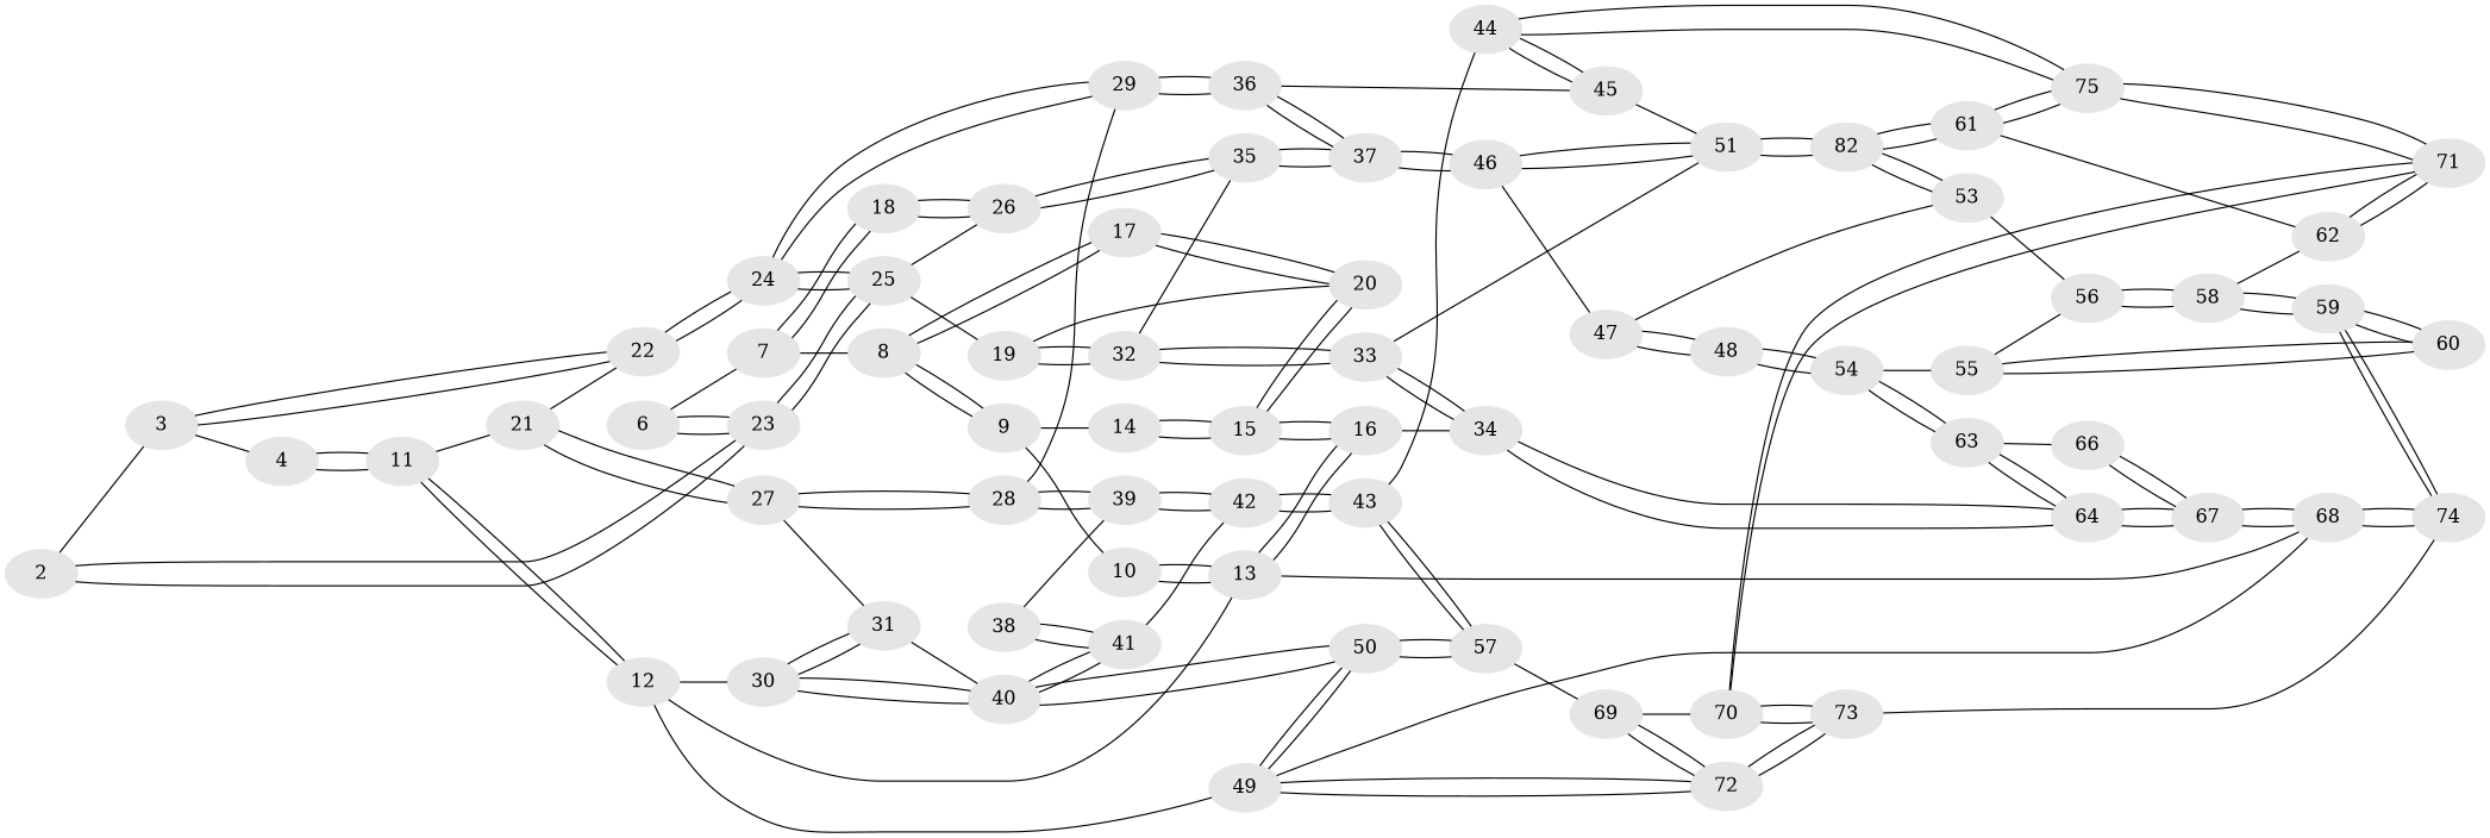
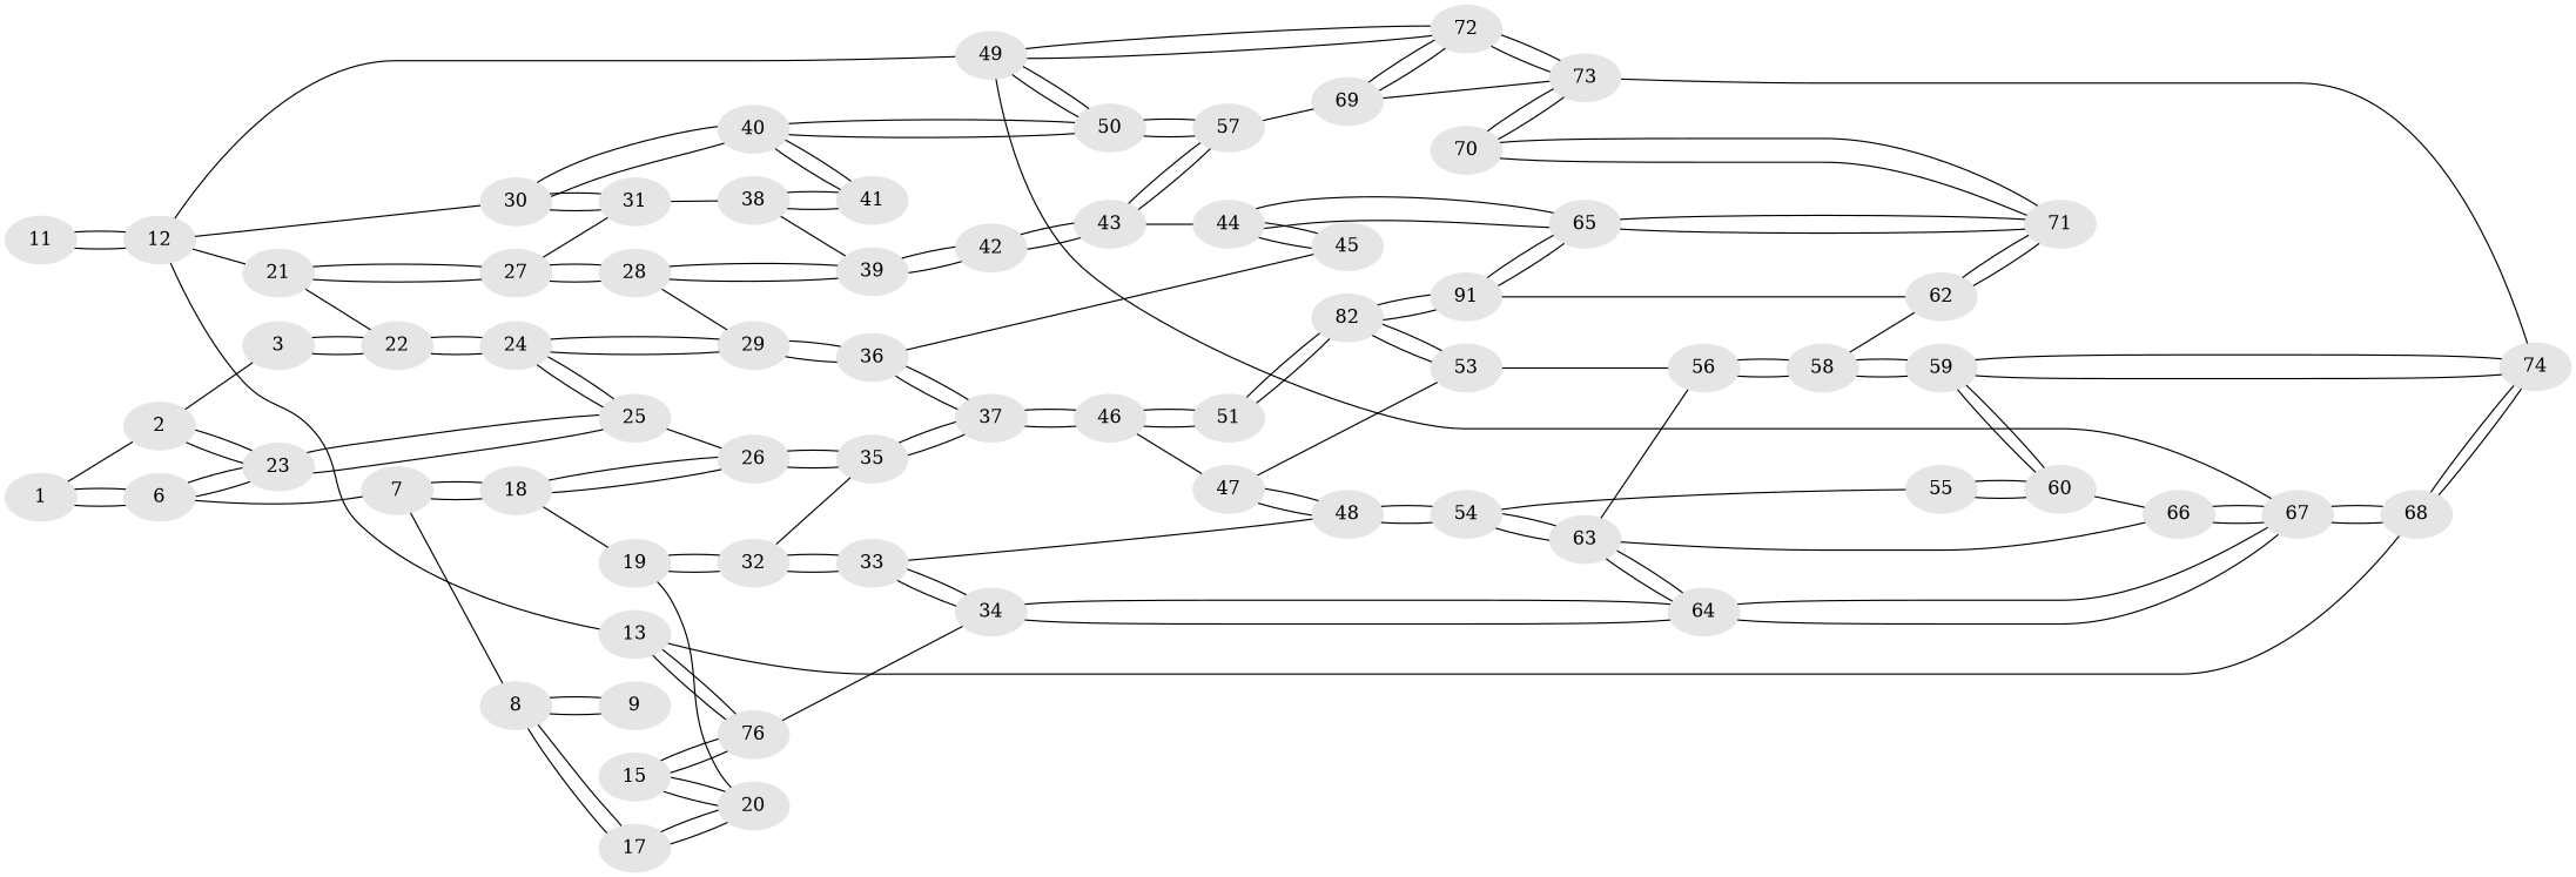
  graph {
    rankdir=LR
    node [color=gray90 style=filled]
+   1
    2
    6
    3
    23
    7
-   4
    22
    25
    11
    24
    12
    21
-   10
    13
    8
    18
    9
    17
    19
    26
-   14
    20
    15
-   16
+   16 [label=76]
    68
    30
    49
    27
    31
    40
    50
    72
    34
    74
    64
    32
    35
    33
    28
    29
    36
    37
    39
    38
    42
    45
    41
    48
    54
    67
    46
    51
    47
    43
    57
    44
-   65 [label=75]
+   65
    69
    71
    n61 [label=82]
    53
    56
    55
    63
    73
-   61
+   61 [label=91]
    62
    58
    60
    66
    59
    70
+   1 -- 2
+   1 -- 6
+   1 -- 6
    2 -- 3
    2 -- 23
    2 -- 23
    6 -- 23
    6 -- 23
    6 -- 7
-   3 -- 4
    3 -- 22
    3 -- 22
    23 -- 25
    23 -- 25
    7 -- 8
    7 -- 18
    7 -- 18
-   4 -- 11
-   4 -- 11
    22 -- 24
    22 -- 24
    25 -- 26
    11 -- 12
    11 -- 12
-   11 -- 21
+   12 -- 21
    24 -- 25
    24 -- 25
    24 -- 29
    24 -- 29
    12 -- 13
    12 -- 30
    12 -- 49
    21 -- 22
    21 -- 27
    21 -- 27
-   10 -- 13
-   10 -- 13
    13 -- 16
    13 -- 16
    13 -- 68
    8 -- 9
    8 -- 9
    8 -- 17
    8 -- 17
-   25 -- 19
+   18 -- 19
    18 -- 26
    18 -- 26
-   9 -- 10
-   9 -- 14
    17 -- 20
    17 -- 20
    19 -- 20
    19 -- 32
    19 -- 32
    26 -- 35
    26 -- 35
-   14 -- 15
-   14 -- 15
    15 -- 20
    15 -- 20
    15 -- 16
    15 -- 16
    16 -- 34
    68 -- 74
    68 -- 74
    30 -- 31
    30 -- 31
    30 -- 40
    30 -- 40
-   49 -- 68
+   49 -- 67
    49 -- 50
    49 -- 50
    49 -- 72
    49 -- 72
    27 -- 31
    27 -- 28
    27 -- 28
-   31 -- 40
+   31 -- 38
    40 -- 50
    40 -- 50
    40 -- 41
    40 -- 41
    50 -- 57
    50 -- 57
    72 -- 73
    72 -- 73
    34 -- 64
    34 -- 64
    64 -- 67
    64 -- 67
    32 -- 35
    32 -- 33
    32 -- 33
    35 -- 37
    35 -- 37
    33 -- 34
    33 -- 34
-   33 -- 51
+   33 -- 48
    28 -- 29
    28 -- 39
    28 -- 39
    29 -- 36
    29 -- 36
    36 -- 37
    36 -- 37
    36 -- 45
    37 -- 46
    37 -- 46
    39 -- 42
    39 -- 42
    38 -- 39
    38 -- 41
    38 -- 41
    42 -- 43
    42 -- 43
-   45 -- 51
-   41 -- 42
    48 -- 54
    48 -- 54
    54 -- 55
    54 -- 63
    54 -- 63
    67 -- 68
    67 -- 68
    46 -- 51
    46 -- 51
    46 -- 47
    51 -- n61
    51 -- n61
    47 -- 48
    47 -- 48
    47 -- 53
    43 -- 57
    43 -- 57
    43 -- 44
    57 -- 69
    44 -- 45
    44 -- 45
    44 -- 65
    44 -- 65
    65 -- 71
    65 -- 71
    69 -- 72
    69 -- 72
-   69 -- 70
+   69 -- 73
    n61 -- 53
    n61 -- 53
    n61 -- 61
    n61 -- 61
    53 -- 56
    56 -- 58
    56 -- 58
-   55 -- 56
+   63 -- 56
    55 -- 60
    55 -- 60
    63 -- 64
    63 -- 64
    63 -- 66
    73 -- 74
    61 -- 65
    61 -- 65
    61 -- 62
    62 -- 71
    62 -- 71
    58 -- 62
    58 -- 59
    58 -- 59
+   60 -- 66
    66 -- 67
    66 -- 67
    59 -- 74
    59 -- 74
    59 -- 60
    59 -- 60
    70 -- 71
    70 -- 71
    70 -- 73
    70 -- 73
  }
